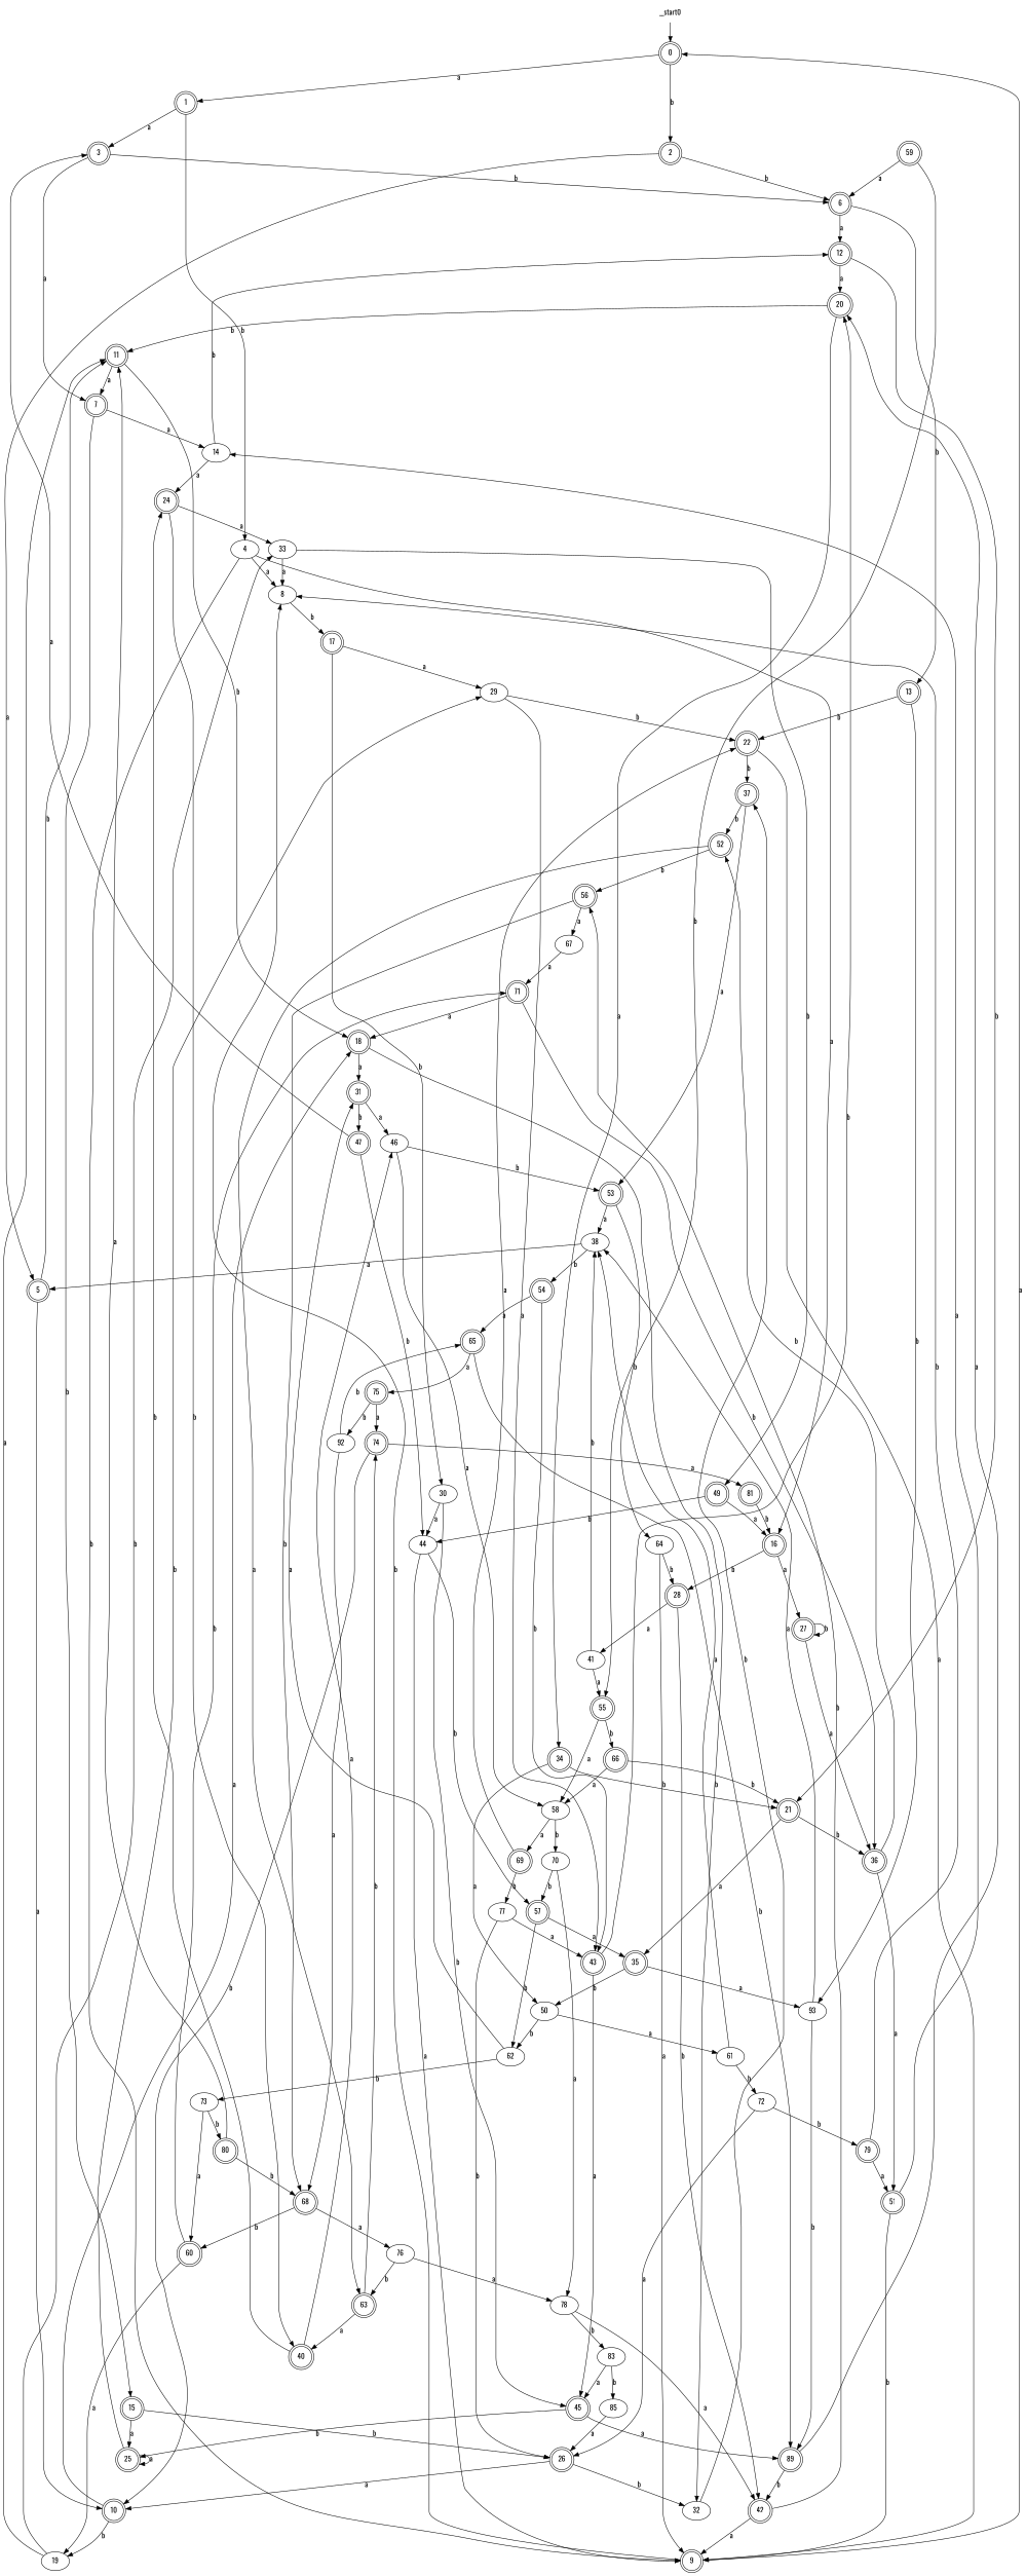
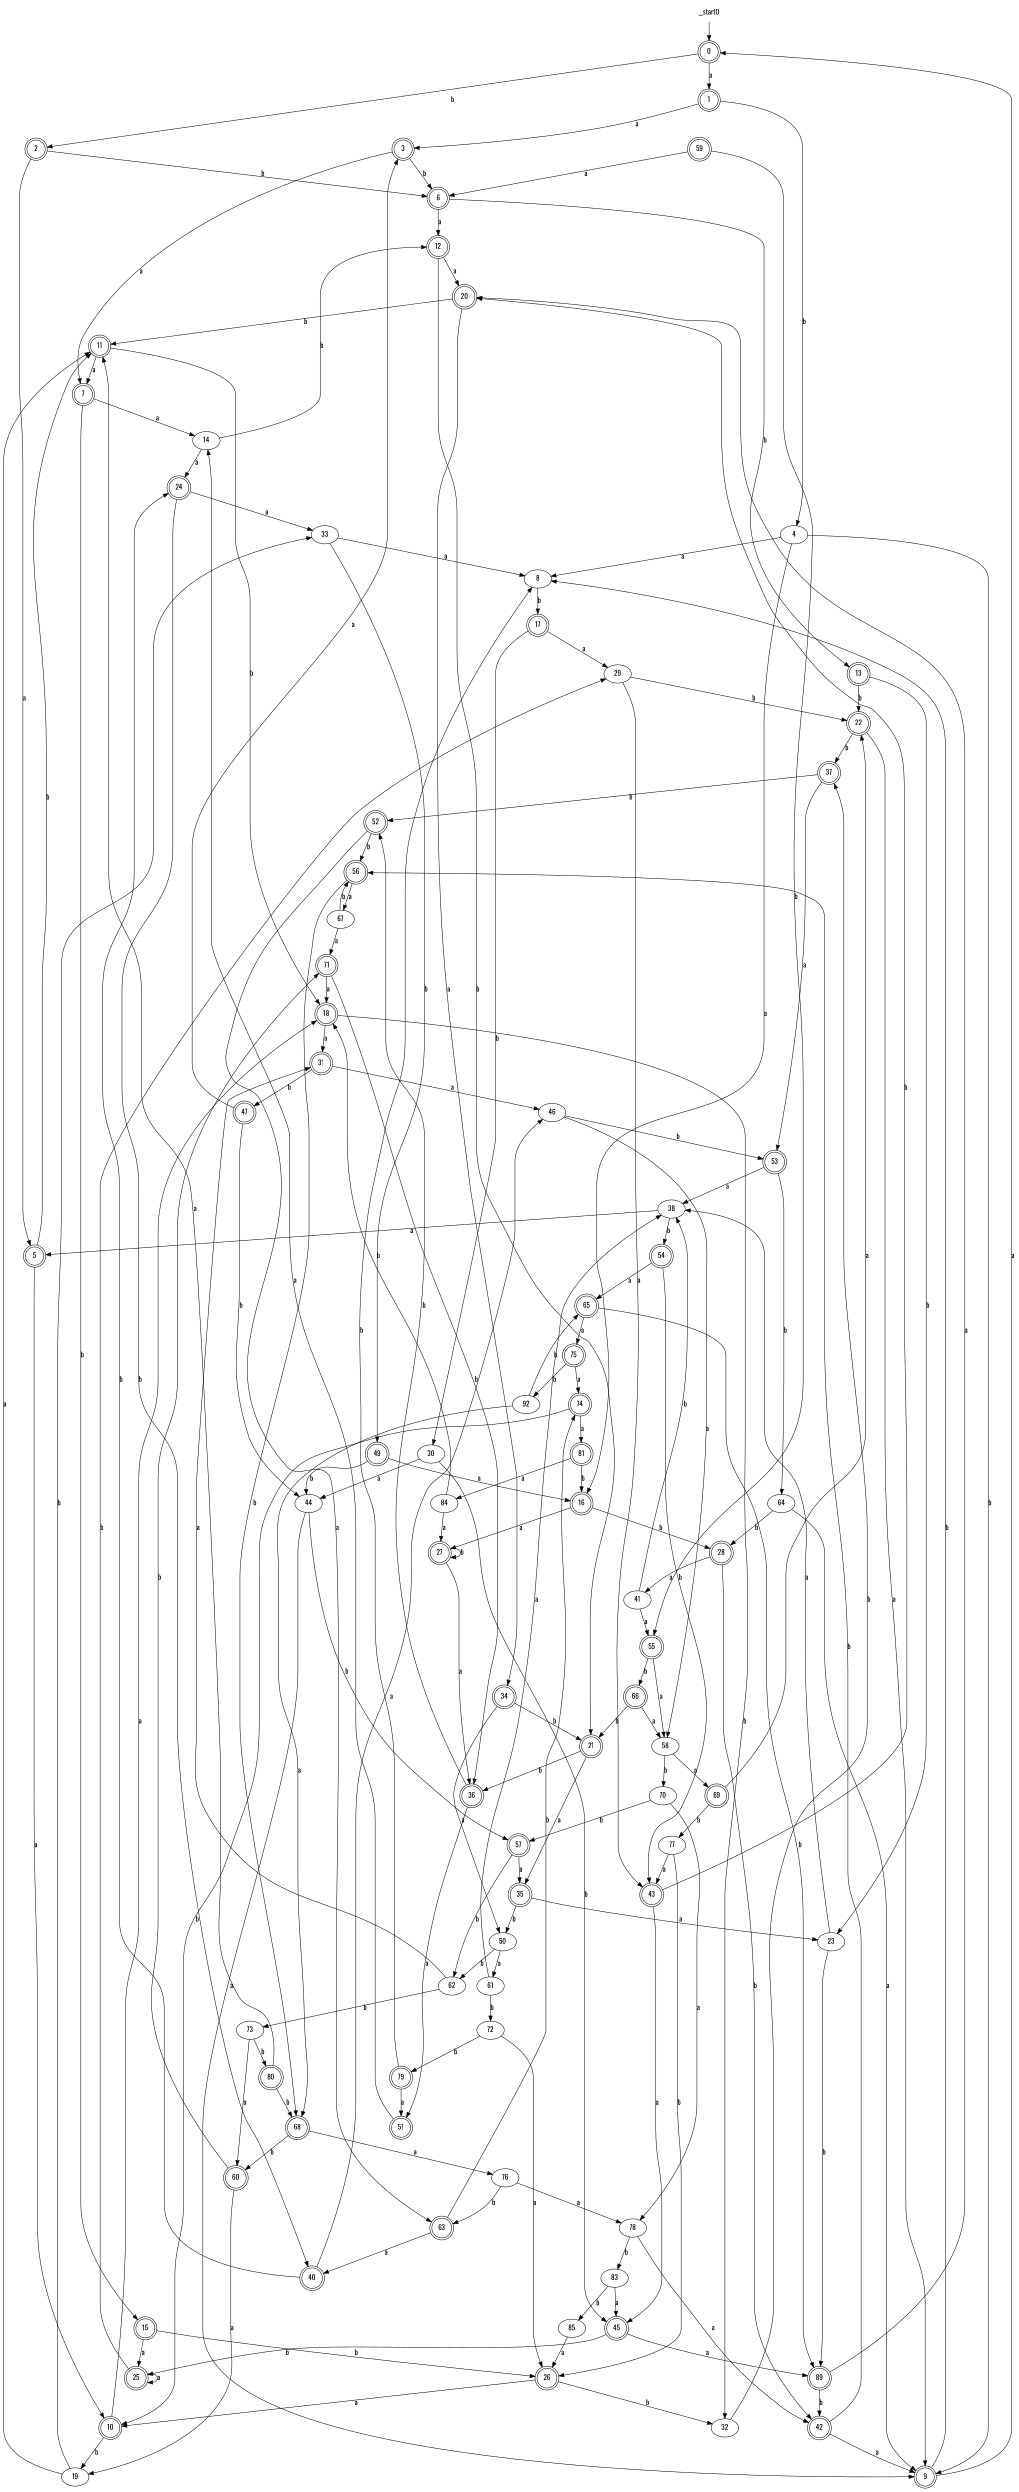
  digraph {
    fontname=Oswald
    node [fontname=Oswald shape=doublecircle]
    edge [fontname=Oswald]
    __start0 [shape=none]
    0
    1
    2
    3
    4 [shape=""]
    5
    6
    7
    8 [shape=ellipse]
    9
    16
    10
    11
    12
    13
    14 [shape=""]
    15
    17
    18
    19 [shape=""]
    20
    21
    22
-   23 [label=93 shape=""]
+   23 [shape=""]
    24
    25
    26
    27
    28
    29 [shape=""]
    30 [shape=""]
    31
    32 [shape=ellipse]
    33 [shape=""]
    34
    35
    36
    37
    38 [shape=""]
    n41 [label=89]
    40
    41 [shape=""]
    42
    43
    44 [shape=""]
    45
    46 [shape=""]
    47
    49
    50 [shape=""]
    51
    52
    53
    54
    55
    56
    57
    58 [shape=""]
    61 [shape=""]
    62 [shape=""]
    63
    64 [shape=""]
    65
    66
    67 [shape=""]
    68
    69
    70 [shape=""]
    59
    60
    71
    72 [shape=""]
    73 [shape=""]
    74
    75
    76 [shape=""]
    77 [shape=""]
    78 [shape=""]
    79
    80
    81
    n83 [label=92 shape=""]
    83 [shape=""]
+   84 [shape=""]
    85 [shape=""]
    __start0 -> 0
    0 -> 1 [label=a]
    0 -> 2 [label=b]
    1 -> 3 [label=a]
    1 -> 4 [label=b]
    2 -> 5 [label=a]
    2 -> 6 [label=b]
    3 -> 6 [label=b]
    3 -> 7 [label=a]
    4 -> 8 [label=a]
    4 -> 9 [label=b]
    4 -> 16 [label=a]
    5 -> 10 [label=a]
    5 -> 11 [label=b]
    6 -> 12 [label=a]
    6 -> 13 [label=b]
    7 -> 14 [label=a]
    7 -> 15 [label=b]
    8 -> 17 [label=b]
    9 -> 0 [label=a]
    9 -> 8 [label=b]
    16 -> 27 [label=a]
    16 -> 28 [label=b]
    10 -> 18 [label=a]
    10 -> 19 [label=b]
    11 -> 7 [label=a]
    11 -> 18 [label=b]
    12 -> 20 [label=a]
    12 -> 21 [label=b]
    13 -> 22 [label=b]
    13 -> 23 [label=b]
    14 -> 12 [label=b]
    14 -> 24 [label=a]
    15 -> 25 [label=a]
    15 -> 26 [label=b]
    17 -> 29 [label=a]
    17 -> 30 [label=b]
    18 -> 31 [label=a]
    18 -> 32 [label=b]
    19 -> 11 [label=a]
    19 -> 33 [label=b]
    20 -> 11 [label=b]
    20 -> 34 [label=a]
    21 -> 35 [label=a]
    21 -> 36 [label=b]
    22 -> 9 [label=a]
    22 -> 37 [label=b]
    23 -> 38 [label=a]
    23 -> n41 [label=b]
    24 -> 33 [label=a]
    24 -> 40 [label=b]
    25 -> 25 [label=a]
    25 -> 29 [label=b]
    26 -> 10 [label=a]
    26 -> 32 [label=b]
    27 -> 27 [label=b]
    27 -> 36 [label=a]
    28 -> 41 [label=a]
    28 -> 42 [label=b]
    29 -> 22 [label=b]
    29 -> 43 [label=a]
    30 -> 44 [label=a]
    30 -> 45 [label=b]
    31 -> 46 [label=a]
    31 -> 47 [label=b]
    32 -> 37 [label=b]
    33 -> 8 [label=a]
    33 -> 49 [label=b]
    34 -> 21 [label=b]
    34 -> 50 [label=a]
    35 -> 23 [label=a]
    35 -> 50 [label=b]
    36 -> 51 [label=a]
    36 -> 52 [label=b]
    37 -> 52 [label=b]
    37 -> 53 [label=a]
    38 -> 5 [label=a]
    38 -> 54 [label=b]
    n41 -> 20 [label=a]
    n41 -> 42 [label=b]
    40 -> 24 [label=b]
    40 -> 46 [label=a]
    41 -> 38 [label=b]
    41 -> 55 [label=a]
    42 -> 9 [label=a]
    42 -> 56 [label=b]
    43 -> 20 [label=b]
    43 -> 45 [label=a]
    44 -> 9 [label=a]
    44 -> 57 [label=b]
    45 -> 25 [label=b]
    45 -> n41 [label=a]
    46 -> 53 [label=b]
    46 -> 58 [label=a]
    47 -> 3 [label=a]
    47 -> 44 [label=b]
    49 -> 16 [label=a]
    49 -> 44 [label=b]
    50 -> 61 [label=a]
    50 -> 62 [label=b]
-   51 -> 9 [label=b]
    51 -> 14 [label=a]
    52 -> 56 [label=b]
    52 -> 63 [label=a]
    53 -> 38 [label=a]
    53 -> 64 [label=b]
    54 -> 43 [label=b]
    54 -> 65 [label=a]
    55 -> 58 [label=a]
    55 -> 66 [label=b]
    56 -> 67 [label=a]
    56 -> 68 [label=b]
    57 -> 35 [label=a]
    57 -> 62 [label=b]
    58 -> 69 [label=a]
    58 -> 70 [label=b]
    61 -> 38 [label=a]
    61 -> 72 [label=b]
    62 -> 31 [label=a]
    62 -> 73 [label=b]
    63 -> 40 [label=a]
    63 -> 74 [label=b]
    64 -> 9 [label=a]
    64 -> 28 [label=b]
    65 -> n41 [label=b]
    65 -> 75 [label=a]
    66 -> 21 [label=b]
    66 -> 58 [label=a]
+   67 -> 56 [label=b]
    67 -> 71 [label=a]
    68 -> 60 [label=b]
    68 -> 76 [label=a]
    69 -> 22 [label=a]
    69 -> 77 [label=b]
    70 -> 57 [label=b]
    70 -> 78 [label=a]
    59 -> 6 [label=a]
    59 -> 55 [label=b]
    60 -> 19 [label=a]
    60 -> 71 [label=b]
    71 -> 18 [label=a]
    71 -> 36 [label=b]
    72 -> 26 [label=a]
    72 -> 79 [label=b]
    73 -> 60 [label=a]
    73 -> 80 [label=b]
    74 -> 10 [label=b]
    74 -> 81 [label=a]
    75 -> 74 [label=a]
    75 -> n83 [label=b]
    76 -> 63 [label=b]
    76 -> 78 [label=a]
    77 -> 26 [label=b]
    77 -> 43 [label=a]
    78 -> 42 [label=a]
    78 -> 83 [label=b]
    79 -> 8 [label=b]
    79 -> 51 [label=a]
    80 -> 11 [label=a]
    80 -> 68 [label=b]
    81 -> 16 [label=b]
+   81 -> 84 [label=a]
    n83 -> 65 [label=b]
    n83 -> 68 [label=a]
    83 -> 45 [label=a]
    83 -> 85 [label=b]
+   84 -> 18 [label=b]
+   84 -> 27 [label=a]
    85 -> 26 [label=a]
  }
